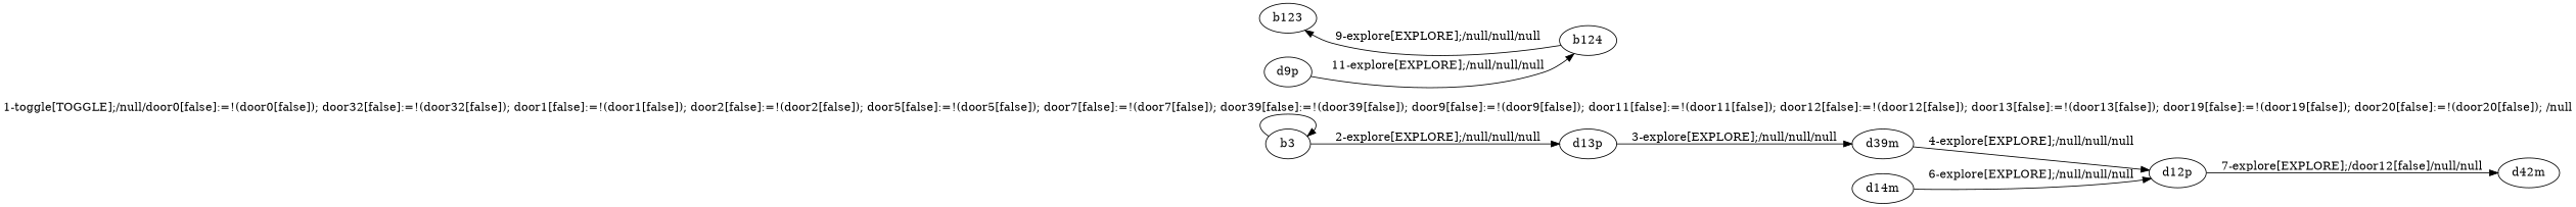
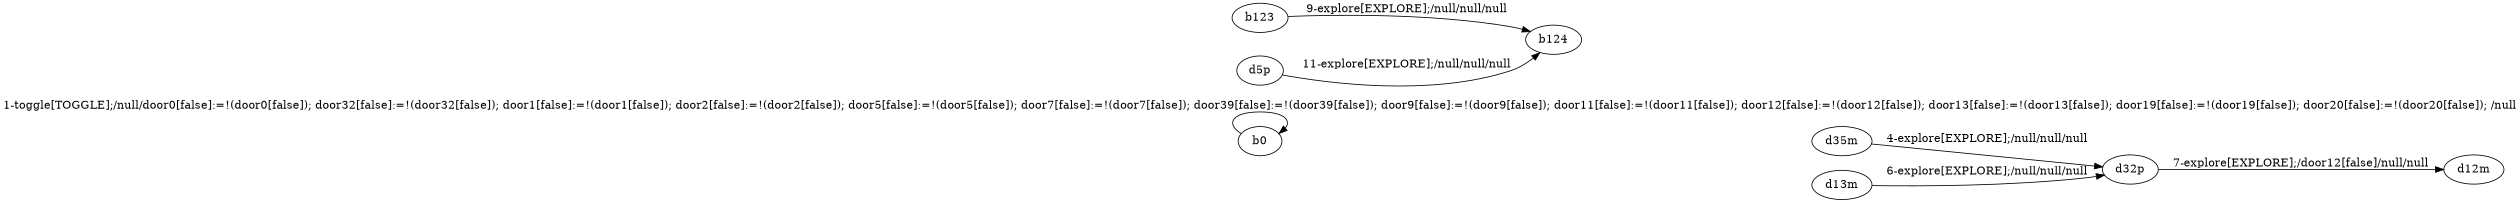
  digraph {
    rankdir=LR
-   b3
-   d13p
-   d39m
-   d12p
-   d13m [label=d14m]
-   d12m [label=d42m]
+   b3 [label=b0]
+   d39m [label=d35m]
+   d12p [label=d32p]
+   d13m
+   d12m
    b123
    b124
-   d9p
+   d9p [label=d5p]
    b3 -> b3 [label="1-toggle[TOGGLE];/null/door0[false]:=!(door0[false]); door32[false]:=!(door32[false]); door1[false]:=!(door1[false]); door2[false]:=!(door2[false]); door5[false]:=!(door5[false]); door7[false]:=!(door7[false]); door39[false]:=!(door39[false]); door9[false]:=!(door9[false]); door11[false]:=!(door11[false]); door12[false]:=!(door12[false]); door13[false]:=!(door13[false]); door19[false]:=!(door19[false]); door20[false]:=!(door20[false]); /null"]
-   b3 -> d13p [label="2-explore[EXPLORE];/null/null/null"]
-   d13p -> d39m [label="3-explore[EXPLORE];/null/null/null"]
    d39m -> d12p [label="4-explore[EXPLORE];/null/null/null"]
    d12p -> d12m [label="7-explore[EXPLORE];/door12[false]/null/null"]
    d13m -> d12p [label="6-explore[EXPLORE];/null/null/null"]
-   b124 -> b123 [label="9-explore[EXPLORE];/null/null/null"]
+   b123 -> b124 [label="9-explore[EXPLORE];/null/null/null"]
    d9p -> b124 [label="11-explore[EXPLORE];/null/null/null"]
  }
